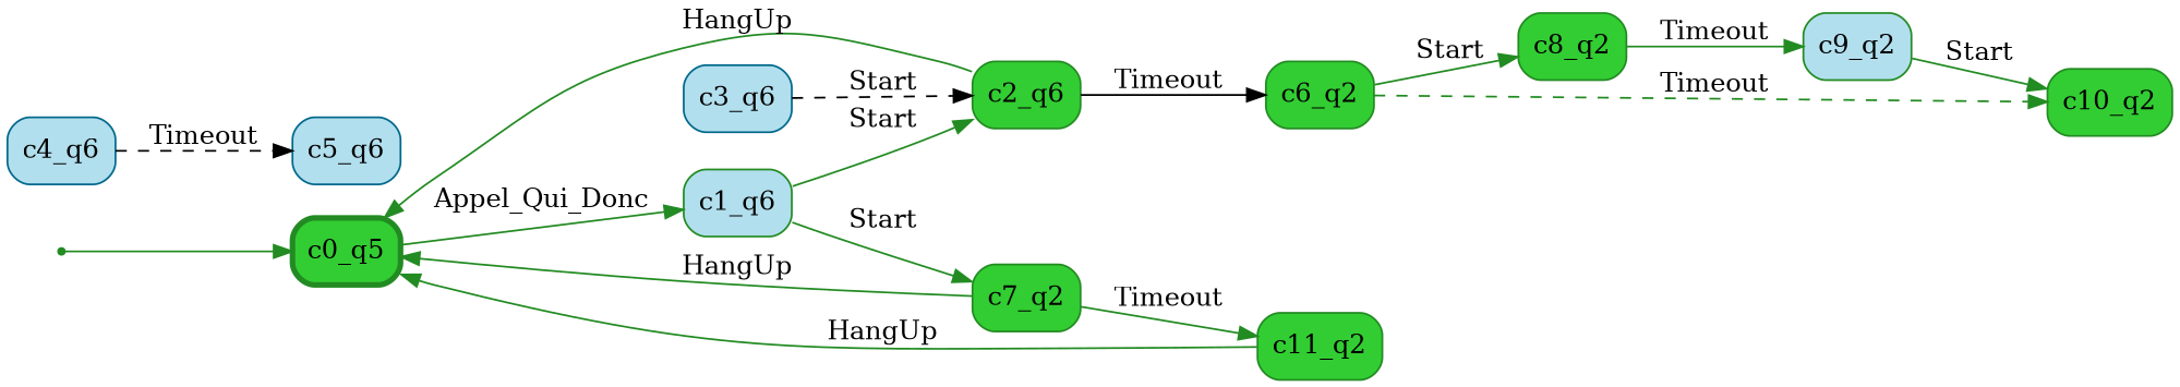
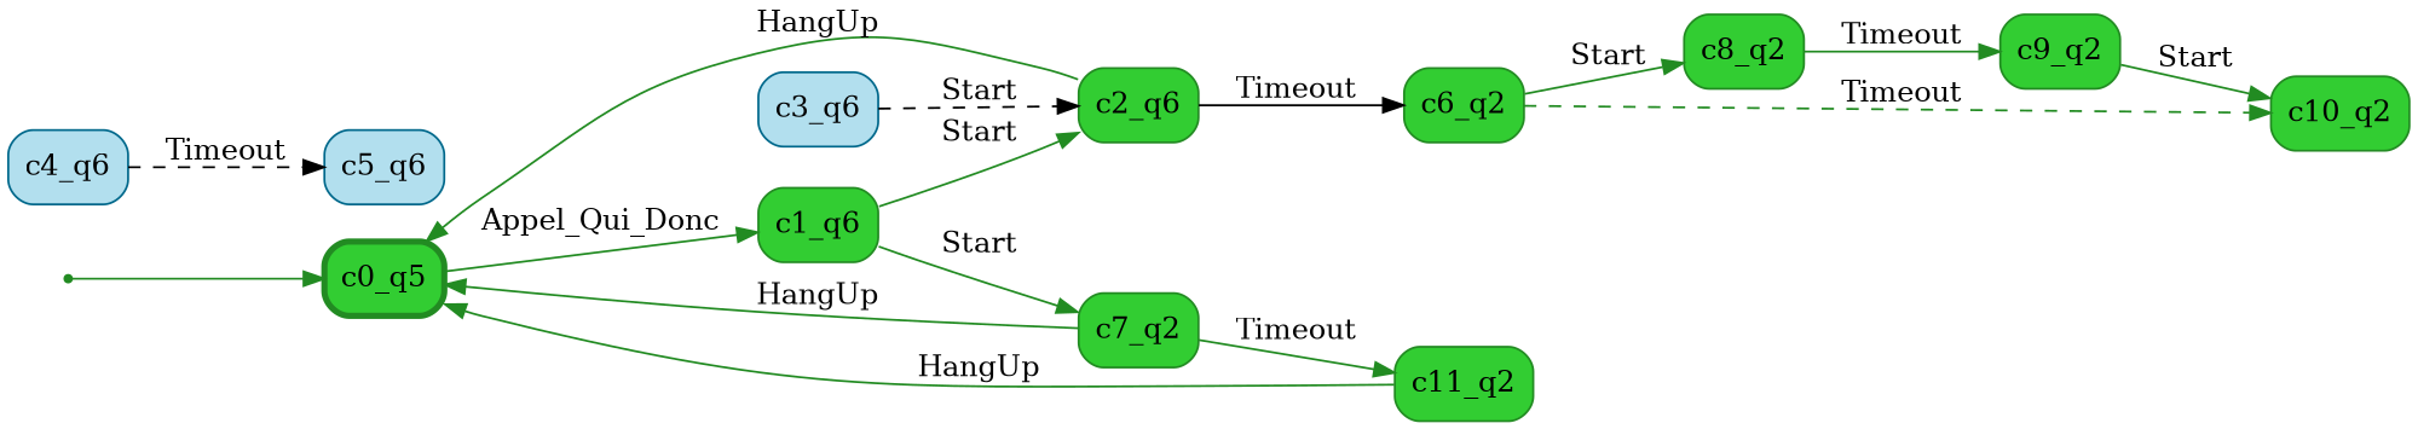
  digraph {
    rankdir=LR
    node [color=forestgreen shape=box fillcolor=limegreen style="rounded, filled"]
    edge [color=forestgreen]
    __invisible__ [shape=point fillcolor="" style=""]
    n2 [label=c0_q5 penwidth=3]
-   n3 [fillcolor=lightblue2 label=c1_q6]
+   n3 [label=c1_q6]
    n4 [label=c2_q6]
    n5 [label=c7_q2]
    n6 [label=c6_q2]
    n7 [label=c11_q2]
    n8 [label=c8_q2]
    n9 [label=c10_q2]
-   n10 [fillcolor=lightblue2 label=c9_q2]
+   n10 [label=c9_q2]
    n11 [color=deepskyblue4 fillcolor=lightblue2 label=c3_q6]
    n12 [color=deepskyblue4 fillcolor=lightblue2 label=c4_q6]
    n13 [color=deepskyblue4 fillcolor=lightblue2 label=c5_q6]
    __invisible__ -> n2
    n2 -> n3 [label=Appel_Qui_Donc]
    n3 -> n4 [label=Start]
    n3 -> n5 [label=Start]
    n4 -> n2 [label=HangUp]
    n4 -> n6 [color=black label=Timeout]
    n5 -> n2 [label=HangUp]
    n5 -> n7 [label=Timeout]
    n6 -> n8 [label=Start]
    n6 -> n9 [label=Timeout style=dashed]
    n7 -> n2 [label=HangUp]
    n8 -> n10 [label=Timeout]
    n10 -> n9 [label=Start]
    n11 -> n4 [color=black label=Start style=dashed]
    n12 -> n13 [color=black label=Timeout style=dashed]
  }
